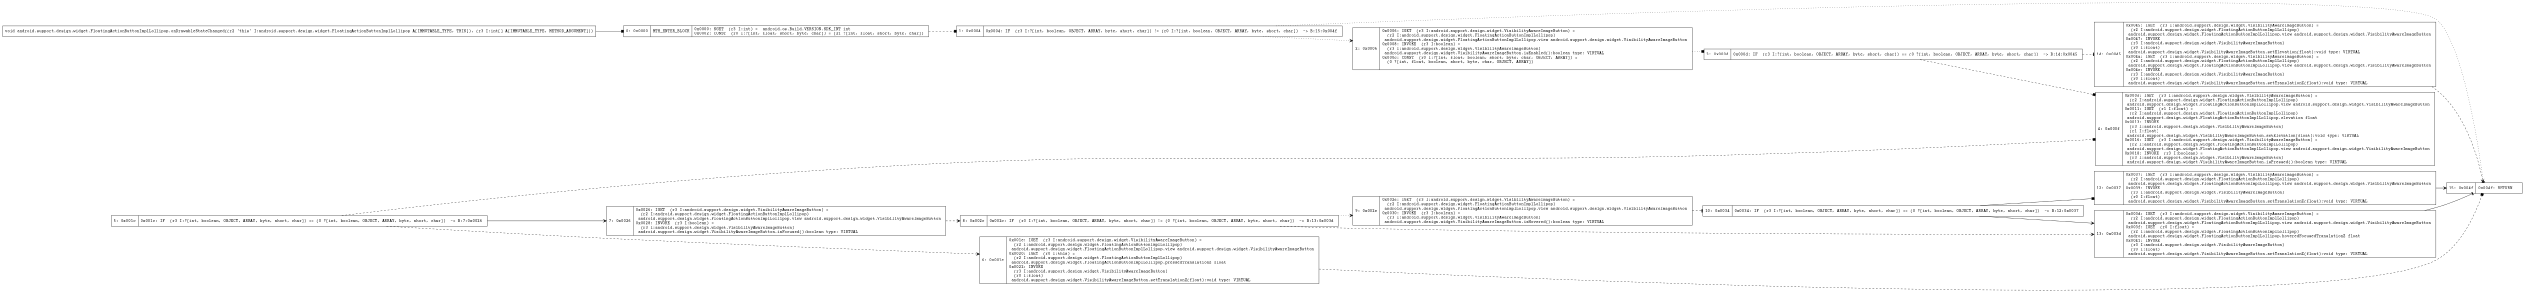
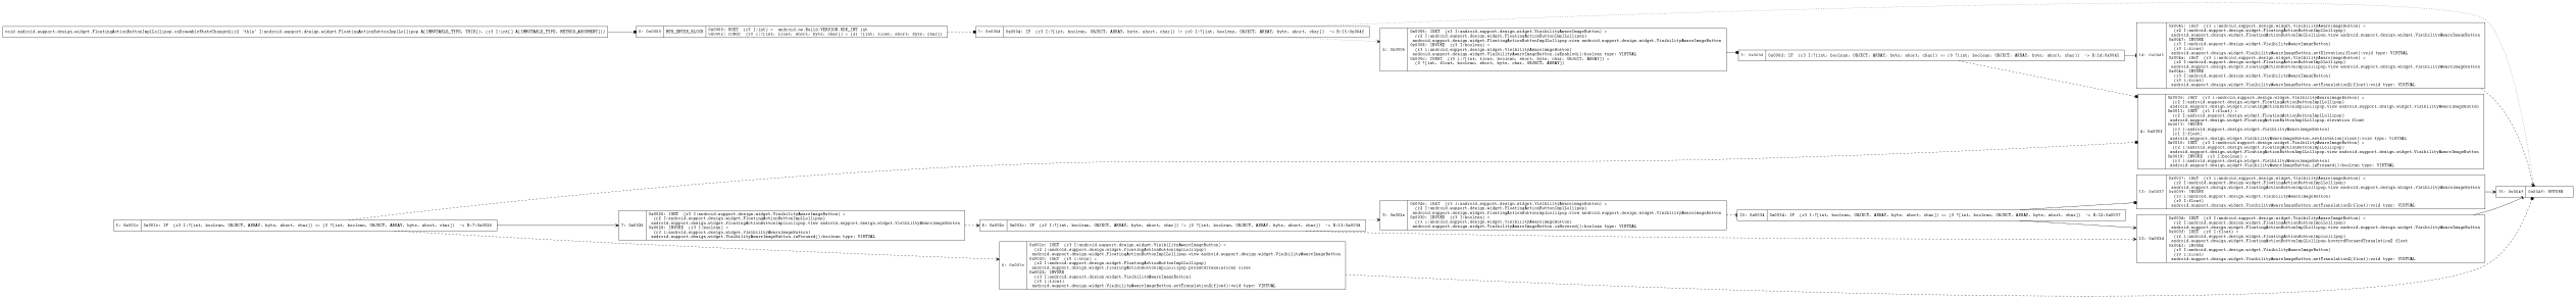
  digraph {
    fontname="Courier Prime"
    rankdir=LR
    node [fontname="Courier Prime" shape=record]
    edge [arrowhead=vee fontname="Courier Prime" style=dashed]
    n1 [label="{0\:\ 0x0000|MTH_ENTER_BLOCK\l|0x0000: SGET  (r3 I:int) =  android.os.Build.VERSION.SDK_INT int \l0x0002: CONST  (r0 I:?[int, float, short, byte, char]) = (21 ?[int, float, short, byte, char]) \l}"]
    n2 [label="{1\:\ 0x0004|0x0004: IF  (r3 I:?[int, boolean, OBJECT, ARRAY, byte, short, char]) != (r0 I:?[int, boolean, OBJECT, ARRAY, byte, short, char])  \-\> B:15:0x004f \l}"]
    n3 [label="{2\:\ 0x0006|0x0006: IGET  (r3 I:android.support.design.widget.VisibilityAwareImageButton) = \l  (r2 I:android.support.design.widget.FloatingActionButtonImplLollipop)\l android.support.design.widget.FloatingActionButtonImplLollipop.view android.support.design.widget.VisibilityAwareImageButton \l0x0008: INVOKE  (r3 I:boolean) = \l  (r3 I:android.support.design.widget.VisibilityAwareImageButton)\l android.support.design.widget.VisibilityAwareImageButton.isEnabled():boolean type: VIRTUAL \l0x000c: CONST  (r0 I:?[int, float, boolean, short, byte, char, OBJECT, ARRAY]) = \l  (0 ?[int, float, boolean, short, byte, char, OBJECT, ARRAY])\l \l}"]
    n4 [label="{15\:\ 0x004f|0x004f: RETURN   \l}"]
    n5 [label="{3\:\ 0x000d|0x000d: IF  (r3 I:?[int, boolean, OBJECT, ARRAY, byte, short, char]) == (0 ?[int, boolean, OBJECT, ARRAY, byte, short, char])  \-\> B:14:0x0045 \l}"]
    n6 [label="{4\:\ 0x000f|0x000f: IGET  (r3 I:android.support.design.widget.VisibilityAwareImageButton) = \l  (r2 I:android.support.design.widget.FloatingActionButtonImplLollipop)\l android.support.design.widget.FloatingActionButtonImplLollipop.view android.support.design.widget.VisibilityAwareImageButton \l0x0011: IGET  (r1 I:float) = \l  (r2 I:android.support.design.widget.FloatingActionButtonImplLollipop)\l android.support.design.widget.FloatingActionButtonImplLollipop.elevation float \l0x0013: INVOKE  \l  (r3 I:android.support.design.widget.VisibilityAwareImageButton)\l  (r1 I:float)\l android.support.design.widget.VisibilityAwareImageButton.setElevation(float):void type: VIRTUAL \l0x0016: IGET  (r3 I:android.support.design.widget.VisibilityAwareImageButton) = \l  (r2 I:android.support.design.widget.FloatingActionButtonImplLollipop)\l android.support.design.widget.FloatingActionButtonImplLollipop.view android.support.design.widget.VisibilityAwareImageButton \l0x0018: INVOKE  (r3 I:boolean) = \l  (r3 I:android.support.design.widget.VisibilityAwareImageButton)\l android.support.design.widget.VisibilityAwareImageButton.isPressed():boolean type: VIRTUAL \l}"]
    n7 [label="{14\:\ 0x0045|0x0045: IGET  (r3 I:android.support.design.widget.VisibilityAwareImageButton) = \l  (r2 I:android.support.design.widget.FloatingActionButtonImplLollipop)\l android.support.design.widget.FloatingActionButtonImplLollipop.view android.support.design.widget.VisibilityAwareImageButton \l0x0047: INVOKE  \l  (r3 I:android.support.design.widget.VisibilityAwareImageButton)\l  (r0 I:float)\l android.support.design.widget.VisibilityAwareImageButton.setElevation(float):void type: VIRTUAL \l0x004a: IGET  (r3 I:android.support.design.widget.VisibilityAwareImageButton) = \l  (r2 I:android.support.design.widget.FloatingActionButtonImplLollipop)\l android.support.design.widget.FloatingActionButtonImplLollipop.view android.support.design.widget.VisibilityAwareImageButton \l0x004c: INVOKE  \l  (r3 I:android.support.design.widget.VisibilityAwareImageButton)\l  (r0 I:float)\l android.support.design.widget.VisibilityAwareImageButton.setTranslationZ(float):void type: VIRTUAL \l}"]
    n8 [label="{5\:\ 0x001c|0x001c: IF  (r3 I:?[int, boolean, OBJECT, ARRAY, byte, short, char]) == (0 ?[int, boolean, OBJECT, ARRAY, byte, short, char])  \-\> B:7:0x0026 \l}"]
    n9 [label="{6\:\ 0x001e|0x001e: IGET  (r3 I:android.support.design.widget.VisibilityAwareImageButton) = \l  (r2 I:android.support.design.widget.FloatingActionButtonImplLollipop)\l android.support.design.widget.FloatingActionButtonImplLollipop.view android.support.design.widget.VisibilityAwareImageButton \l0x0020: IGET  (r0 I:this) = \l  (r2 I:android.support.design.widget.FloatingActionButtonImplLollipop)\l android.support.design.widget.FloatingActionButtonImplLollipop.pressedTranslationZ float \l0x0022: INVOKE  \l  (r3 I:android.support.design.widget.VisibilityAwareImageButton)\l  (r0 I:float)\l android.support.design.widget.VisibilityAwareImageButton.setTranslationZ(float):void type: VIRTUAL \l}"]
    n10 [label="{7\:\ 0x0026|0x0026: IGET  (r3 I:android.support.design.widget.VisibilityAwareImageButton) = \l  (r2 I:android.support.design.widget.FloatingActionButtonImplLollipop)\l android.support.design.widget.FloatingActionButtonImplLollipop.view android.support.design.widget.VisibilityAwareImageButton \l0x0028: INVOKE  (r3 I:boolean) = \l  (r3 I:android.support.design.widget.VisibilityAwareImageButton)\l android.support.design.widget.VisibilityAwareImageButton.isFocused():boolean type: VIRTUAL \l}"]
    n11 [label="{8\:\ 0x002c|0x002c: IF  (r3 I:?[int, boolean, OBJECT, ARRAY, byte, short, char]) != (0 ?[int, boolean, OBJECT, ARRAY, byte, short, char])  \-\> B:13:0x003d \l}"]
    n12 [label="{9\:\ 0x002e|0x002e: IGET  (r3 I:android.support.design.widget.VisibilityAwareImageButton) = \l  (r2 I:android.support.design.widget.FloatingActionButtonImplLollipop)\l android.support.design.widget.FloatingActionButtonImplLollipop.view android.support.design.widget.VisibilityAwareImageButton \l0x0030: INVOKE  (r3 I:boolean) = \l  (r3 I:android.support.design.widget.VisibilityAwareImageButton)\l android.support.design.widget.VisibilityAwareImageButton.isHovered():boolean type: VIRTUAL \l}"]
    n13 [label="{13\:\ 0x003d|0x003d: IGET  (r3 I:android.support.design.widget.VisibilityAwareImageButton) = \l  (r2 I:android.support.design.widget.FloatingActionButtonImplLollipop)\l android.support.design.widget.FloatingActionButtonImplLollipop.view android.support.design.widget.VisibilityAwareImageButton \l0x003f: IGET  (r0 I:float) = \l  (r2 I:android.support.design.widget.FloatingActionButtonImplLollipop)\l android.support.design.widget.FloatingActionButtonImplLollipop.hoveredFocusedTranslationZ float \l0x0041: INVOKE  \l  (r3 I:android.support.design.widget.VisibilityAwareImageButton)\l  (r0 I:float)\l android.support.design.widget.VisibilityAwareImageButton.setTranslationZ(float):void type: VIRTUAL \l}"]
    n14 [label="{10\:\ 0x0034|0x0034: IF  (r3 I:?[int, boolean, OBJECT, ARRAY, byte, short, char]) == (0 ?[int, boolean, OBJECT, ARRAY, byte, short, char])  \-\> B:12:0x0037 \l}"]
    n15 [label="{12\:\ 0x0037|0x0037: IGET  (r3 I:android.support.design.widget.VisibilityAwareImageButton) = \l  (r2 I:android.support.design.widget.FloatingActionButtonImplLollipop)\l android.support.design.widget.FloatingActionButtonImplLollipop.view android.support.design.widget.VisibilityAwareImageButton \l0x0039: INVOKE  \l  (r3 I:android.support.design.widget.VisibilityAwareImageButton)\l  (r0 I:float)\l android.support.design.widget.VisibilityAwareImageButton.setTranslationZ(float):void type: VIRTUAL \l}"]
    n16 [label="{void android.support.design.widget.FloatingActionButtonImplLollipop.onDrawableStateChanged((r2 'this' I:android.support.design.widget.FloatingActionButtonImplLollipop A[IMMUTABLE_TYPE, THIS]), (r3 I:int[] A[IMMUTABLE_TYPE, METHOD_ARGUMENT])) }"]
    n1 -> n2 [arrowhead=box]
    n2 -> n3 [style=dotted]
    n2 -> n4 [arrowhead=tee style=dotted]
-   n3 -> n5 [arrowhead=box style=dotted]
+   n3 -> n5 [arrowhead=box style=solid]
    n5 -> n6 [arrowhead=box]
-   n5 -> n7 [arrowhead=tee]
+   n5 -> n7 [arrowhead=tee style=solid]
    n7 -> n4
    n8 -> n6 [arrowhead=box]
    n8 -> n9
    n8 -> n10 [style=solid]
    n9 -> n4 [arrowhead=box]
    n10 -> n11
    n11 -> n12 [style=dotted]
    n11 -> n13
    n12 -> n14 [arrowhead=tee]
    n13 -> n4 [arrowhead=tee style=solid]
    n14 -> n13 [style=solid]
    n14 -> n15 [arrowhead=box style=solid]
    n15 -> n4 [style=solid]
    n16 -> n1 [arrowhead=box style=solid]
  }
